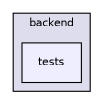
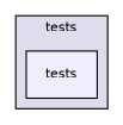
  digraph {
    compound=true
    n1 [fillcolor="#eeeeff" fontname=Helvetica fontsize=10 label=tests pencolor=black shape=box style=filled]
    subgraph cluster_1 {
      bgcolor="#ddddee"
      fontname=Helvetica
      fontsize=10
-     label=backend
+     label=tests
      pencolor=black
      n1
    }
  }
